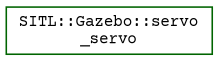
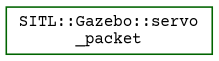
  digraph {
    rankdir=LR
    fontname="Courier Prime"
-   n1 [color=darkgreen fillcolor=white fontname="Courier Prime" fontsize=10 height=0.2 label="SITL::Gazebo::servo\l_servo" shape=record style=filled width=0.4]
+   n1 [color=darkgreen fillcolor=white fontname="Courier Prime" fontsize=10 height=0.2 label="SITL::Gazebo::servo\l_packet" shape=record style=filled width=0.4]
  }
